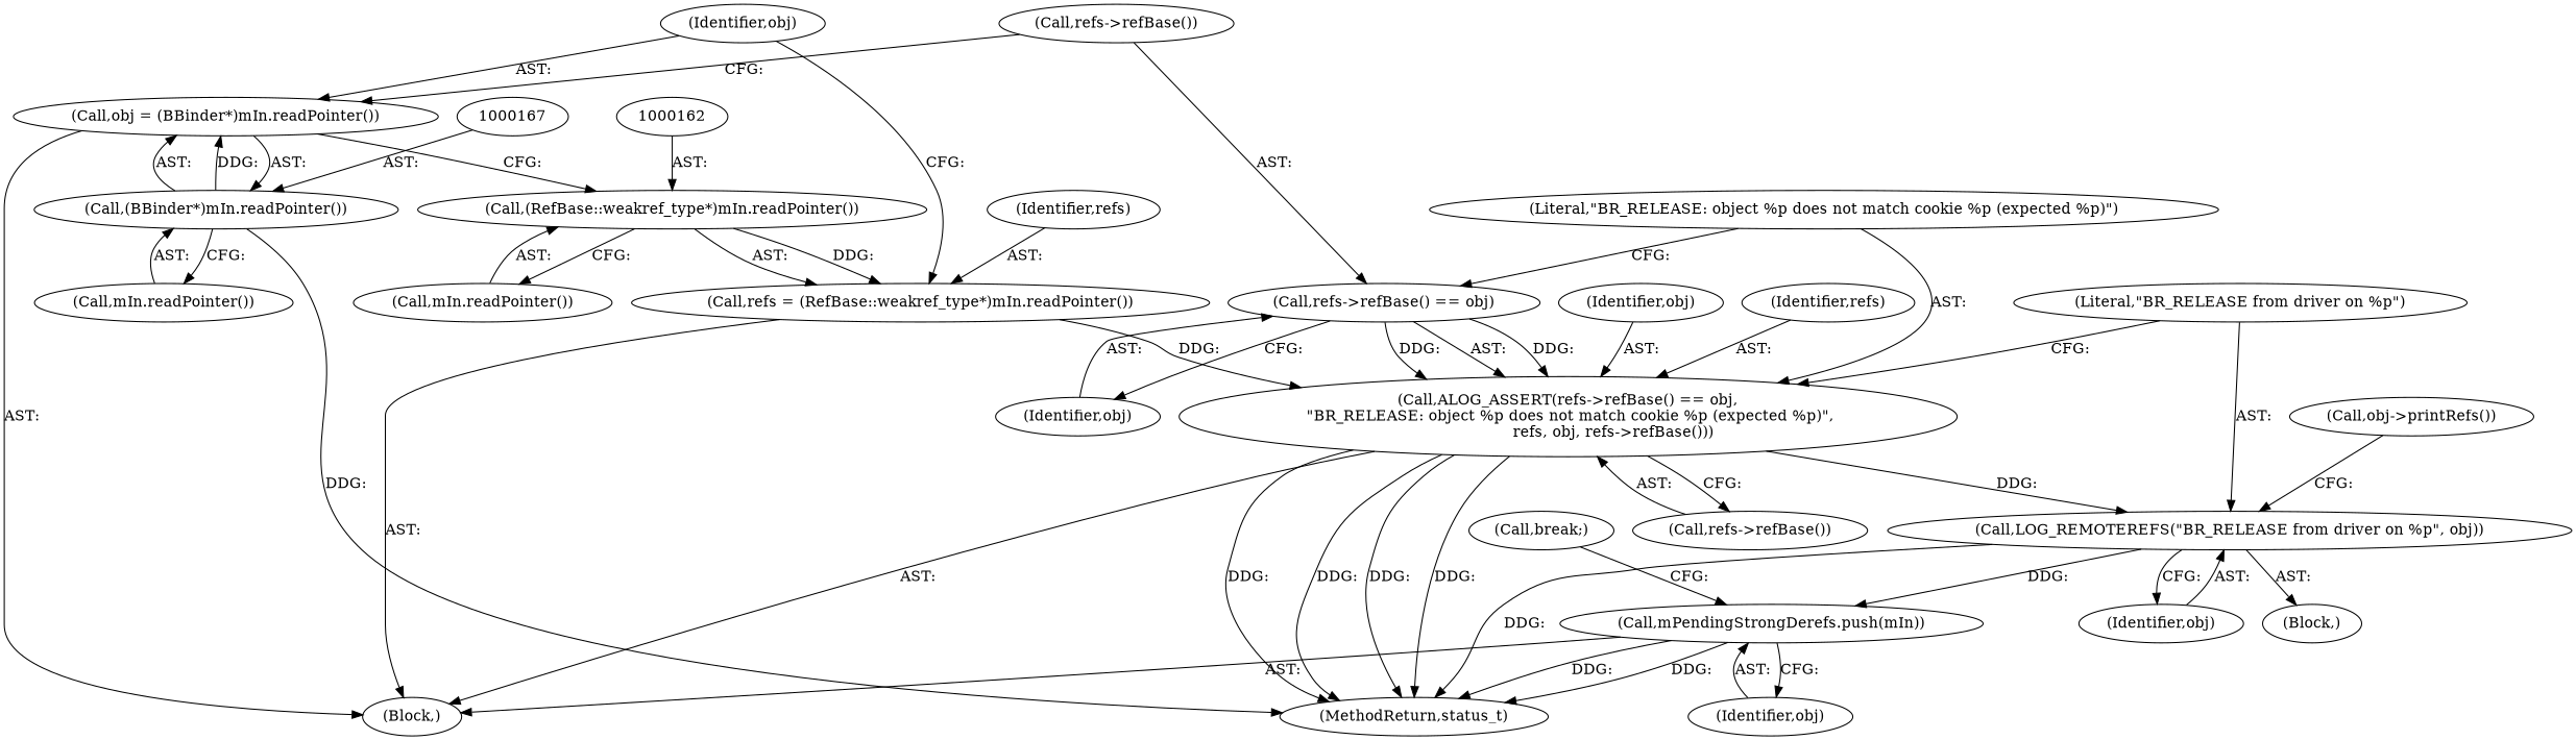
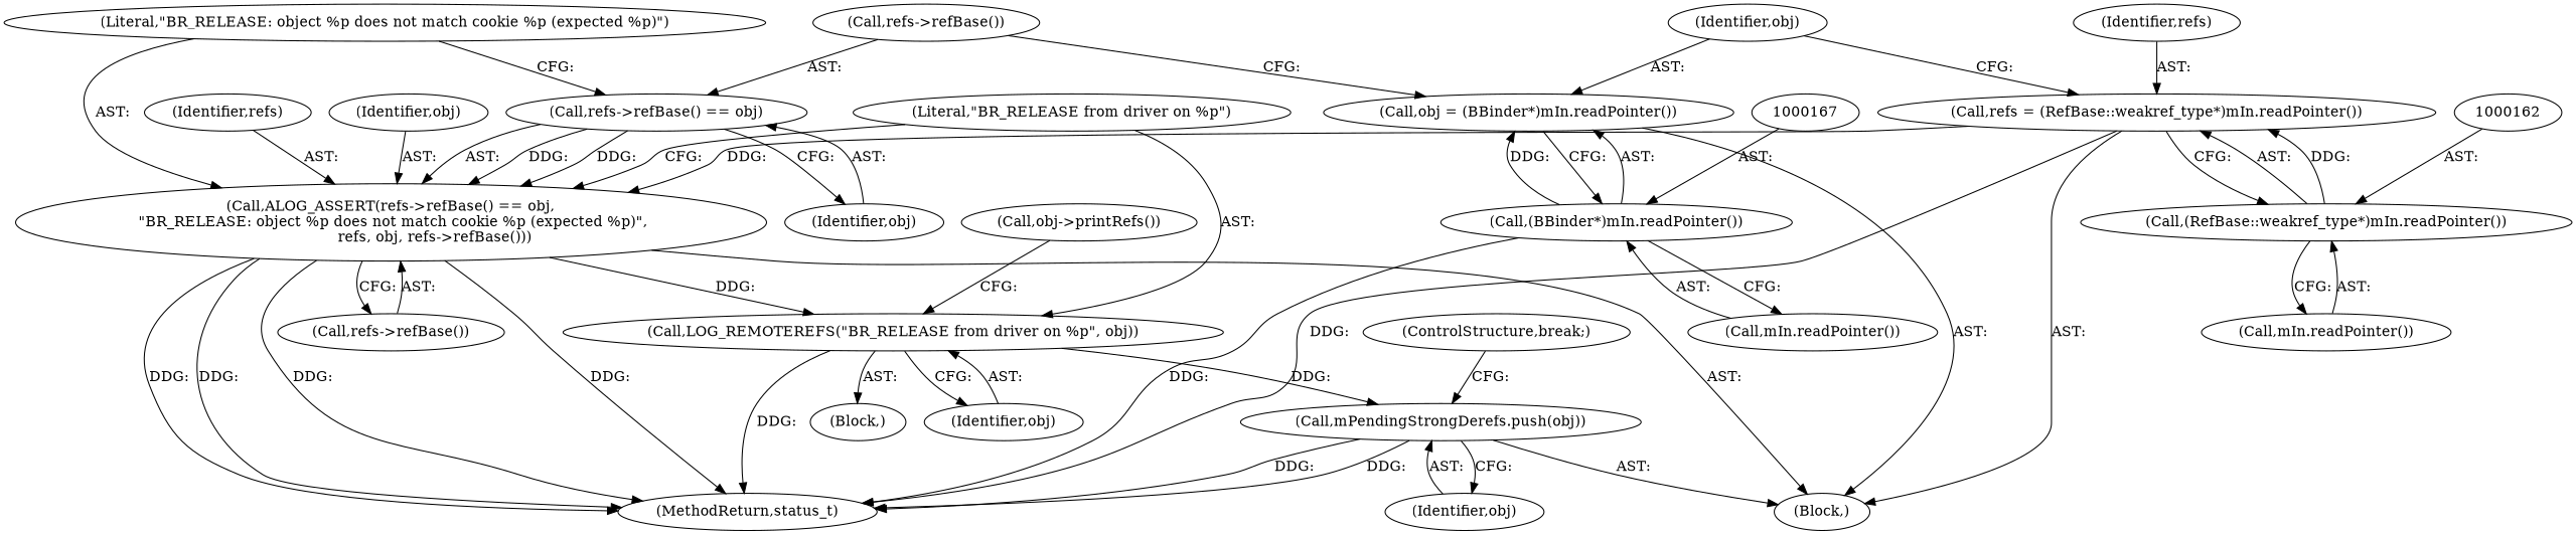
  digraph {
    n1 [label="(Call,ALOG_ASSERT(refs->refBase() == obj,\n \"BR_RELEASE: object %p does not match cookie %p (expected %p)\",\n                   refs, obj, refs->refBase()))"]
    n2 [label="(Call,LOG_REMOTEREFS(\"BR_RELEASE from driver on %p\", obj))"]
    n3 [label="(Block,)"]
    n4 [label="(MethodReturn,status_t)"]
    n5 [label="(Call,refs->refBase())"]
-   n6 [label="(Call,mPendingStrongDerefs.push(mIn))"]
+   n6 [label="(Call,mPendingStrongDerefs.push(obj))"]
    n7 [label="(Block,)"]
    n8 [label="(Identifier,obj)"]
    n9 [label="(Call,refs->refBase() == obj)"]
    n10 [label="(Identifier,obj)"]
    n11 [label="(Call,obj = (BBinder*)mIn.readPointer())"]
    n12 [label="(Call,(BBinder*)mIn.readPointer())"]
    n13 [label="(Call,mIn.readPointer())"]
    n14 [label="(Call,refs = (RefBase::weakref_type*)mIn.readPointer())"]
    n15 [label="(Call,(RefBase::weakref_type*)mIn.readPointer())"]
    n16 [label="(Call,mIn.readPointer())"]
    n17 [label="(Identifier,obj)"]
    n18 [label="(Identifier,refs)"]
    n19 [label="(Identifier,obj)"]
    n20 [label="(Literal,\"BR_RELEASE from driver on %p\")"]
    n21 [label="(Call,obj->printRefs())"]
    n22 [label="(Call,refs->refBase())"]
    n23 [label="(Identifier,obj)"]
    n24 [label="(Literal,\"BR_RELEASE: object %p does not match cookie %p (expected %p)\")"]
    n25 [label="(Identifier,refs)"]
-   n26 [label="(Call,break;)"]
+   n26 [label="(ControlStructure,break;)"]
    1000167
    1000162
    n1 -> n2 [label="DDG: "]
    n1 -> n3 [label="AST: "]
    n1 -> n4 [label="DDG: "]
    n1 -> n4 [label="DDG: "]
    n1 -> n4 [label="DDG: "]
    n1 -> n4 [label="DDG: "]
    n1 -> n5 [label="CFG: "]
    n2 -> n4 [label="DDG: "]
    n2 -> n6 [label="DDG: "]
    n2 -> n7 [label="AST: "]
    n2 -> n8 [label="CFG: "]
    n5 -> n1 [label="AST: "]
    n6 -> n3 [label="AST: "]
    n6 -> n4 [label="DDG: "]
    n6 -> n4 [label="DDG: "]
    n6 -> n17 [label="CFG: "]
    n8 -> n2 [label="AST: "]
    n9 -> n1 [label="AST: "]
    n9 -> n1 [label="DDG: "]
    n9 -> n1 [label="DDG: "]
    n9 -> n10 [label="CFG: "]
    n10 -> n9 [label="AST: "]
    n11 -> n3 [label="AST: "]
-   n11 -> n12 [label="AST: "]
+   n11 -> n12 [label="CFG: "]
    n12 -> n4 [label="DDG: "]
    n12 -> n11 [label="AST: "]
    n12 -> n11 [label="DDG: "]
    n12 -> n13 [label="CFG: "]
    n13 -> n12 [label="AST: "]
    n14 -> n1 [label="DDG: "]
    n14 -> n3 [label="AST: "]
-   n11 -> n15 [label="CFG: "]
+   n14 -> n4 [label="DDG: "]
+   n14 -> n15 [label="CFG: "]
    n15 -> n14 [label="AST: "]
    n15 -> n14 [label="DDG: "]
    n15 -> n16 [label="CFG: "]
    n16 -> n15 [label="AST: "]
    n17 -> n6 [label="AST: "]
    n18 -> n1 [label="AST: "]
    n19 -> n1 [label="AST: "]
    n20 -> n1 [label="CFG: "]
    n20 -> n2 [label="AST: "]
    n21 -> n2 [label="CFG: "]
    n22 -> n9 [label="AST: "]
    n22 -> n11 [label="CFG: "]
    n23 -> n11 [label="AST: "]
    n23 -> n14 [label="CFG: "]
    n24 -> n1 [label="AST: "]
    n24 -> n9 [label="CFG: "]
    n25 -> n14 [label="AST: "]
    n26 -> n6 [label="CFG: "]
    1000167 -> n12 [label="AST: "]
    1000162 -> n15 [label="AST: "]
  }
